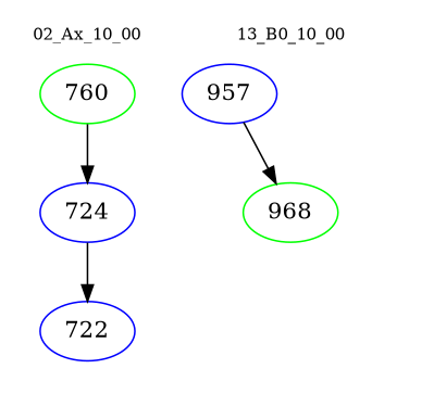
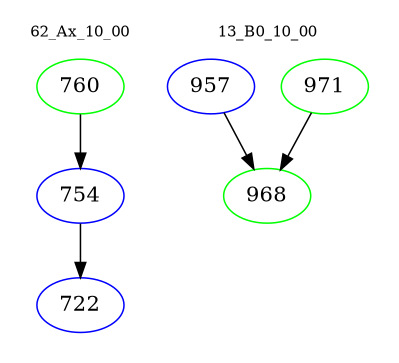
  digraph {
    node [color=green]
    edge [color=black]
    n1 [label=760]
-   n2 [color=blue label=724]
+   n2 [color=blue label=754]
    n3 [color=blue label=722]
+   n4 [label=971]
    n5 [label=968]
    n6 [color=blue label=957]
    subgraph cluster_1 {
      color=white
      fontsize=10
-     label="02_Ax_10_00"
+     label="62_Ax_10_00"
      n1
      n2
      n3
    }
    subgraph cluster_2 {
      color=white
      fontsize=10
      label="13_B0_10_00"
+     n4
      n5
      n6
    }
    n1 -> n2
    n2 -> n3
+   n4 -> n5
    n6 -> n5
  }
